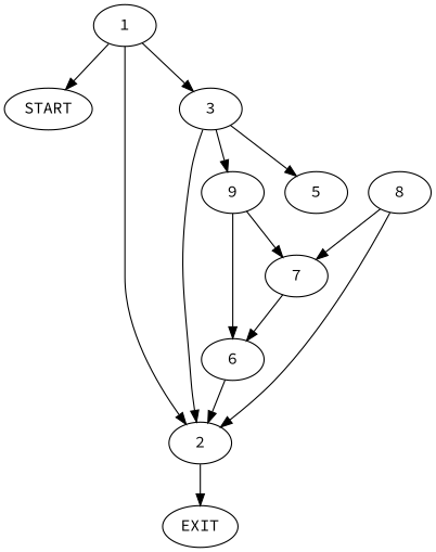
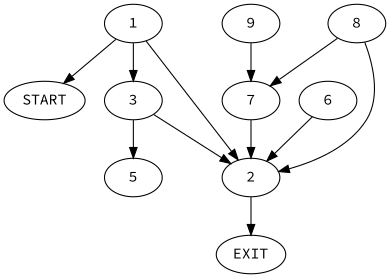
  digraph {
    fontname="Source Code Pro"
    node [fontname="Source Code Pro"]
    edge [fontname="Source Code Pro"]
    n1 [label=START]
    1
    2
    3
    n5 [label=EXIT]
    n6 [label=9]
    5
    6
    7
    8
    1 -> n1
    1 -> 2
    1 -> 3
    2 -> n5
    3 -> 2
-   3 -> n6
    3 -> 5
-   n6 -> 6
    n6 -> 7
    6 -> 2
-   7 -> 6
+   7 -> 2
    8 -> 2
    8 -> 7
  }
